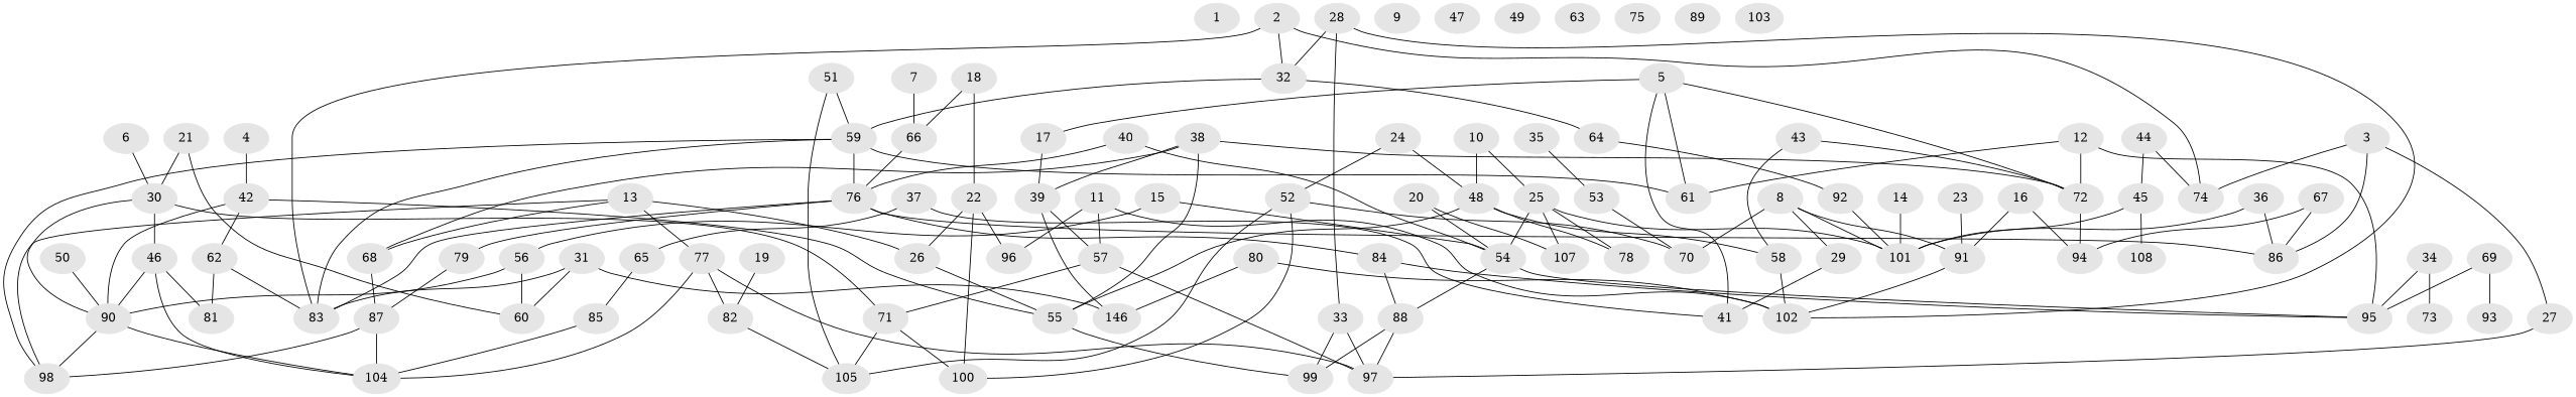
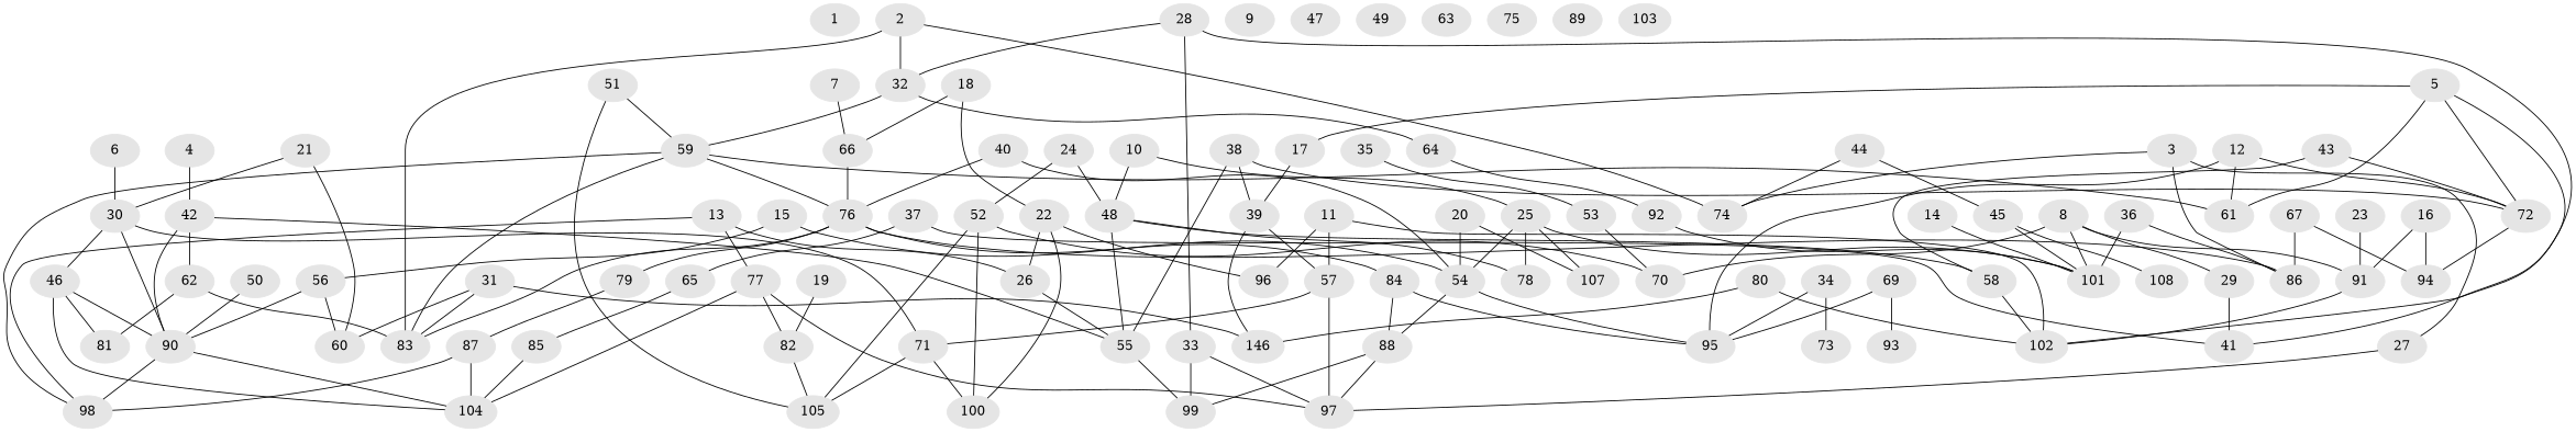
  graph {
    node [color=gray90 style=filled]
    1
    2
    32
    74
    83
    59
    64
    3
    27
    86
    97
    4
    42
    55
    90
    62
    5
    17
    41
    61
    72
    39
    94
    6
    30
    46
    71
    7
    66
    76
    8
    29
    70
    91
    101
    102
    9
    10
    25
    48
    54
    107
    78
    58
    11
    57
    96
    12
    95
    13
    26
-   68
    77
    98
    87
    82
    104
    14
    15
    56
    88
    60
    16
    n64 [label=146]
    18
    22
    100
    19
    105
    20
    21
    23
    24
    52
    99
    28
    33
    81
    31
    92
    34
    73
    35
    53
    36
    37
    65
    85
    38
    40
    79
    84
    43
    44
    45
    108
    47
    49
    50
    51
    63
    67
    69
    93
    75
    80
    89
    103
    2 -- 32
    2 -- 74
    2 -- 83
    32 -- 59
    32 -- 64
    59 -- 83
    59 -- 61
    59 -- 76
    59 -- 98
    64 -- 92
    3 -- 74
    3 -- 27
    3 -- 86
    27 -- 97
    4 -- 42
    42 -- 55
    42 -- 90
    42 -- 62
    55 -- 99
    90 -- 98
    90 -- 104
    62 -- 83
    62 -- 81
    5 -- 17
    5 -- 41
    5 -- 61
    5 -- 72
    17 -- 39
    72 -- 94
    39 -- 57
    39 -- n64
    6 -- 30
    30 -- 90
    30 -- 46
    30 -- 71
    46 -- 90
    46 -- 104
    46 -- 81
    71 -- 100
    71 -- 105
    7 -- 66
    66 -- 76
    76 -- 83
    76 -- 86
    76 -- 79
    76 -- 84
    8 -- 29
    8 -- 70
    8 -- 91
    8 -- 101
    29 -- 41
    91 -- 102
    10 -- 25
    10 -- 48
    25 -- 101
    25 -- 54
    25 -- 107
    25 -- 78
    48 -- 55
    48 -- 78
    48 -- 58
    54 -- 95
    54 -- 88
    58 -- 102
    11 -- 102
    11 -- 57
    11 -- 96
    57 -- 97
    57 -- 71
    12 -- 61
    12 -- 72
    12 -- 95
    13 -- 26
-   13 -- 68
    13 -- 77
    13 -- 98
    26 -- 55
-   68 -- 87
    77 -- 97
    77 -- 82
    77 -- 104
    87 -- 98
    87 -- 104
    82 -- 105
    14 -- 101
    15 -- 54
    15 -- 56
    56 -- 90
    56 -- 60
    88 -- 97
    88 -- 99
    16 -- 94
    16 -- 91
    18 -- 66
    18 -- 22
    22 -- 96
    22 -- 26
    22 -- 100
    19 -- 82
    20 -- 54
    20 -- 107
    21 -- 30
    21 -- 60
    23 -- 91
    24 -- 48
    24 -- 52
    52 -- 70
    52 -- 100
    52 -- 105
    28 -- 32
    28 -- 102
    28 -- 33
    33 -- 97
    33 -- 99
    31 -- 83
    31 -- 60
    31 -- n64
    92 -- 101
    34 -- 95
    34 -- 73
    35 -- 53
    53 -- 70
    36 -- 86
    36 -- 101
    37 -- 41
    37 -- 65
    65 -- 85
    85 -- 104
    38 -- 55
    38 -- 72
    38 -- 39
-   38 -- 68
    40 -- 76
    40 -- 54
    79 -- 87
    84 -- 95
    84 -- 88
    43 -- 72
    43 -- 58
    44 -- 74
    44 -- 45
    45 -- 101
    45 -- 108
    50 -- 90
    51 -- 59
    51 -- 105
    67 -- 86
    67 -- 94
    69 -- 95
    69 -- 93
    80 -- 102
    80 -- n64
  }
